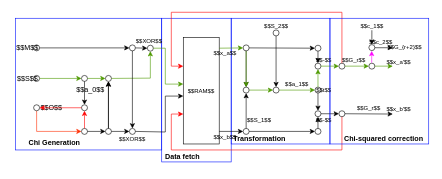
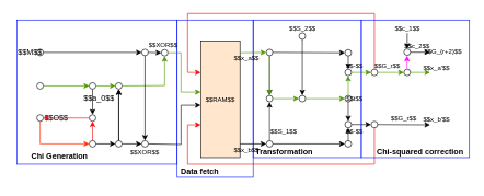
  <mxCell id="0" />
  <mxCell id="1" parent="0" />
  <mxCell id="2" value="" style="rounded=0;whiteSpace=wrap;html=1;fontSize=10;fillColor=none;strokeColor=#0011FF;" parent="1" vertex="1"><mxGeometry x="25" y="30" width="244" height="220" as="geometry" /></mxCell>
  <mxCell id="3" value="" style="rounded=0;whiteSpace=wrap;html=1;fontSize=10;fillColor=none;strokeColor=#0011FF;" parent="1" vertex="1"><mxGeometry x="385" y="30" width="165" height="210" as="geometry" /></mxCell>
  <mxCell id="4" value="" style="rounded=0;whiteSpace=wrap;html=1;fontSize=10;fillColor=none;strokeColor=#0011FF;" parent="1" vertex="1"><mxGeometry x="269" y="30" width="116" height="240" as="geometry" /></mxCell>
  <mxCell id="5" value="" style="ellipse;whiteSpace=wrap;html=1;aspect=fixed;" parent="1" vertex="1"><mxGeometry x="55" y="74.5" width="10" height="10" as="geometry" /></mxCell>
  <mxCell id="6" value="" style="ellipse;whiteSpace=wrap;html=1;aspect=fixed;" parent="1" vertex="1"><mxGeometry x="215" y="74.5" width="10" height="10" as="geometry" /></mxCell>
  <mxCell id="7" value="" style="endArrow=classic;html=1;rounded=0;exitX=1;exitY=0.5;exitDx=0;exitDy=0;entryX=0;entryY=0.5;entryDx=0;entryDy=0;" parent="1" source="5" target="6" edge="1"><mxGeometry width="50" height="50" relative="1" as="geometry"><mxPoint x="155" y="104.5" as="sourcePoint" /><mxPoint x="205" y="54.5" as="targetPoint" /></mxGeometry></mxCell>
  <mxCell id="8" value="" style="ellipse;whiteSpace=wrap;html=1;aspect=fixed;" parent="1" vertex="1"><mxGeometry x="135" y="125.5" width="10" height="10" as="geometry" /></mxCell>
  <mxCell id="9" value="" style="ellipse;whiteSpace=wrap;html=1;aspect=fixed;" parent="1" vertex="1"><mxGeometry x="55" y="125.5" width="10" height="10" as="geometry" /></mxCell>
  <mxCell id="10" value="" style="endArrow=classic;html=1;rounded=0;exitX=1;exitY=0.5;exitDx=0;exitDy=0;entryX=0;entryY=0.5;entryDx=0;entryDy=0;strokeColor=#4D9900;" parent="1" source="9" target="8" edge="1"><mxGeometry width="50" height="50" relative="1" as="geometry"><mxPoint x="165" y="140.5" as="sourcePoint" /><mxPoint x="215" y="90.5" as="targetPoint" /></mxGeometry></mxCell>
  <mxCell id="11" value="$$M$$" style="text;html=1;strokeColor=none;fillColor=none;align=center;verticalAlign=middle;whiteSpace=wrap;rounded=0;" parent="1" vertex="1"><mxGeometry x="35" y="72" width="20" height="15" as="geometry" /></mxCell>
- <mxCell id="12" value="$$S$$" style="text;html=1;strokeColor=none;fillColor=none;align=center;verticalAlign=middle;whiteSpace=wrap;rounded=0;" parent="1" vertex="1"><mxGeometry x="35" y="123" width="20" height="15" as="geometry" /></mxCell>
  <mxCell id="13" value="$$O$$" style="text;html=1;strokeColor=none;fillColor=none;align=center;verticalAlign=middle;whiteSpace=wrap;rounded=0;" parent="1" vertex="1"><mxGeometry x="75" y="172" width="20" height="15" as="geometry" /></mxCell>
  <mxCell id="14" value="" style="ellipse;whiteSpace=wrap;html=1;aspect=fixed;" parent="1" vertex="1"><mxGeometry x="135" y="214" width="10" height="10" as="geometry" /></mxCell>
  <mxCell id="15" value="" style="endArrow=classic;html=1;rounded=0;entryX=0;entryY=0.5;entryDx=0;entryDy=0;exitX=0.5;exitY=1;exitDx=0;exitDy=0;strokeColor=#FF3108;" parent="1" source="18" target="14" edge="1"><mxGeometry width="50" height="50" relative="1" as="geometry"><mxPoint x="65" y="181.5" as="sourcePoint" /><mxPoint x="155" y="111.5" as="targetPoint" /><Array as="points"><mxPoint x="60" y="219" /></Array></mxGeometry></mxCell>
  <mxCell id="16" value="" style="ellipse;whiteSpace=wrap;html=1;aspect=fixed;" parent="1" vertex="1"><mxGeometry x="175" y="125.5" width="10" height="10" as="geometry" /></mxCell>
  <mxCell id="17" value="" style="endArrow=classic;html=1;rounded=0;exitX=1;exitY=0.5;exitDx=0;exitDy=0;entryX=0;entryY=0.5;entryDx=0;entryDy=0;strokeColor=#4D9900;" parent="1" source="8" target="16" edge="1"><mxGeometry width="50" height="50" relative="1" as="geometry"><mxPoint x="105" y="150.5" as="sourcePoint" /><mxPoint x="155" y="100.5" as="targetPoint" /></mxGeometry></mxCell>
  <mxCell id="18" value="" style="ellipse;whiteSpace=wrap;html=1;aspect=fixed;" parent="1" vertex="1"><mxGeometry x="55" y="174.5" width="10" height="10" as="geometry" /></mxCell>
  <mxCell id="19" value="" style="endArrow=classic;html=1;rounded=0;exitX=0.5;exitY=1;exitDx=0;exitDy=0;entryX=0.5;entryY=0;entryDx=0;entryDy=0;" parent="1" source="8" target="20" edge="1"><mxGeometry width="50" height="50" relative="1" as="geometry"><mxPoint x="145" y="180" as="sourcePoint" /><mxPoint x="140" y="140" as="targetPoint" /></mxGeometry></mxCell>
  <mxCell id="20" value="" style="ellipse;whiteSpace=wrap;html=1;aspect=fixed;" parent="1" vertex="1"><mxGeometry x="135" y="174.5" width="10" height="10" as="geometry" /></mxCell>
  <mxCell id="21" value="" style="endArrow=classic;html=1;rounded=0;exitX=0.5;exitY=0;exitDx=0;exitDy=0;entryX=0.5;entryY=1;entryDx=0;entryDy=0;strokeColor=#FF0303;" parent="1" source="14" target="20" edge="1"><mxGeometry width="50" height="50" relative="1" as="geometry"><mxPoint x="145" y="201.5" as="sourcePoint" /><mxPoint x="195" y="151.5" as="targetPoint" /></mxGeometry></mxCell>
  <mxCell id="22" value="$$a_0$$" style="text;html=1;strokeColor=none;fillColor=none;align=center;verticalAlign=middle;whiteSpace=wrap;rounded=0;" parent="1" vertex="1"><mxGeometry x="140" y="145" width="20" height="10" as="geometry" /></mxCell>
  <mxCell id="23" value="" style="endArrow=classic;html=1;rounded=0;exitX=0;exitY=0.5;exitDx=0;exitDy=0;entryX=1;entryY=0.5;entryDx=0;entryDy=0;strokeColor=#FF0000;" parent="1" source="20" target="18" edge="1"><mxGeometry width="50" height="50" relative="1" as="geometry"><mxPoint x="135" y="174.5" as="sourcePoint" /><mxPoint x="185" y="124.5" as="targetPoint" /></mxGeometry></mxCell>
  <mxCell id="24" value="" style="ellipse;whiteSpace=wrap;html=1;aspect=fixed;" parent="1" vertex="1"><mxGeometry x="175" y="214" width="10" height="10" as="geometry" /></mxCell>
  <mxCell id="25" value="" style="endArrow=classic;html=1;rounded=0;strokeColor=#000000;exitX=1;exitY=0.5;exitDx=0;exitDy=0;entryX=0;entryY=0.5;entryDx=0;entryDy=0;" parent="1" source="14" target="24" edge="1"><mxGeometry width="50" height="50" relative="1" as="geometry"><mxPoint x="195" y="215" as="sourcePoint" /><mxPoint x="245" y="165" as="targetPoint" /></mxGeometry></mxCell>
  <mxCell id="26" value="" style="endArrow=classic;html=1;rounded=0;strokeColor=#000000;exitX=0.5;exitY=0;exitDx=0;exitDy=0;entryX=0.5;entryY=1;entryDx=0;entryDy=0;" parent="1" source="24" target="16" edge="1"><mxGeometry width="50" height="50" relative="1" as="geometry"><mxPoint x="195" y="180" as="sourcePoint" /><mxPoint x="245" y="130" as="targetPoint" /></mxGeometry></mxCell>
  <mxCell id="27" value="" style="ellipse;whiteSpace=wrap;html=1;aspect=fixed;" parent="1" vertex="1"><mxGeometry x="245" y="75" width="10" height="10" as="geometry" /></mxCell>
  <mxCell id="28" value="" style="endArrow=classic;html=1;rounded=0;strokeColor=#4D9900;exitX=1;exitY=0.5;exitDx=0;exitDy=0;entryX=0.5;entryY=1;entryDx=0;entryDy=0;" parent="1" source="16" target="27" edge="1"><mxGeometry width="50" height="50" relative="1" as="geometry"><mxPoint x="195" y="140" as="sourcePoint" /><mxPoint x="245" y="90" as="targetPoint" /><Array as="points"><mxPoint x="250" y="130" /></Array></mxGeometry></mxCell>
  <mxCell id="29" value="" style="endArrow=classic;html=1;rounded=0;strokeColor=#000000;exitX=1;exitY=0.5;exitDx=0;exitDy=0;entryX=0;entryY=0.5;entryDx=0;entryDy=0;" parent="1" source="6" target="27" edge="1"><mxGeometry width="50" height="50" relative="1" as="geometry"><mxPoint x="195" y="144.5" as="sourcePoint" /><mxPoint x="245" y="94.5" as="targetPoint" /></mxGeometry></mxCell>
  <mxCell id="30" value="&lt;font style=&quot;font-size: 10px&quot;&gt;$$XOR$$&lt;/font&gt;" style="text;html=1;strokeColor=none;fillColor=none;align=center;verticalAlign=middle;whiteSpace=wrap;rounded=0;" parent="1" vertex="1"><mxGeometry x="233" y="59" width="30" height="15" as="geometry" /></mxCell>
  <mxCell id="31" value="" style="ellipse;whiteSpace=wrap;html=1;aspect=fixed;" parent="1" vertex="1"><mxGeometry x="215" y="214" width="10" height="10" as="geometry" /></mxCell>
  <mxCell id="32" value="" style="endArrow=classic;html=1;rounded=0;fontSize=10;strokeColor=#000000;exitX=1;exitY=0.5;exitDx=0;exitDy=0;entryX=0;entryY=0.5;entryDx=0;entryDy=0;" parent="1" source="24" target="31" edge="1"><mxGeometry width="50" height="50" relative="1" as="geometry"><mxPoint x="195" y="175" as="sourcePoint" /><mxPoint x="245" y="125" as="targetPoint" /></mxGeometry></mxCell>
  <mxCell id="33" value="" style="endArrow=classic;html=1;rounded=0;fontSize=10;strokeColor=#000000;exitX=0.5;exitY=1;exitDx=0;exitDy=0;entryX=0.5;entryY=0;entryDx=0;entryDy=0;" parent="1" source="6" target="31" edge="1"><mxGeometry width="50" height="50" relative="1" as="geometry"><mxPoint x="195" y="140" as="sourcePoint" /><mxPoint x="245" y="90" as="targetPoint" /></mxGeometry></mxCell>
  <mxCell id="34" value="" style="edgeStyle=orthogonalEdgeStyle;rounded=0;orthogonalLoop=1;jettySize=auto;html=1;fontSize=10;strokeColor=#000000;exitX=0.5;exitY=0;exitDx=0;exitDy=0;" parent="1" source="24" target="16" edge="1"><mxGeometry relative="1" as="geometry" /></mxCell>
  <mxCell id="35" value="&lt;font style=&quot;font-size: 10px&quot;&gt;$$XOR$$&lt;/font&gt;" style="text;html=1;strokeColor=none;fillColor=none;align=center;verticalAlign=middle;whiteSpace=wrap;rounded=0;" parent="1" vertex="1"><mxGeometry x="205" y="224" width="30" height="15" as="geometry" /></mxCell>
- <mxCell id="36" value="$$RAM$$" style="rounded=0;whiteSpace=wrap;html=1;fontSize=10;fillColor=#FFFFFF;" parent="1" vertex="1"><mxGeometry x="305" y="62" width="60" height="178" as="geometry" /></mxCell>
+ <mxCell id="36" value="$$RAM$$" style="rounded=0;whiteSpace=wrap;html=1;fontSize=10;fillColor=#ffe6cc;" parent="1" vertex="1"><mxGeometry x="305" y="62" width="60" height="178" as="geometry" /></mxCell>
  <mxCell id="37" value="" style="ellipse;whiteSpace=wrap;html=1;aspect=fixed;" parent="1" vertex="1"><mxGeometry x="405" y="145" width="10" height="10" as="geometry" /></mxCell>
  <mxCell id="38" value="" style="endArrow=classic;html=1;rounded=0;fontSize=10;strokeColor=#4D9900;exitX=1;exitY=0.5;exitDx=0;exitDy=0;entryX=0;entryY=0.5;entryDx=0;entryDy=0;" parent="1" source="37" target="39" edge="1"><mxGeometry width="50" height="50" relative="1" as="geometry"><mxPoint x="455" y="190" as="sourcePoint" /><mxPoint x="455" y="150" as="targetPoint" /></mxGeometry></mxCell>
  <mxCell id="39" value="" style="ellipse;whiteSpace=wrap;html=1;aspect=fixed;" parent="1" vertex="1"><mxGeometry x="455" y="145" width="10" height="10" as="geometry" /></mxCell>
  <mxCell id="40" value="$$S_1$$" style="text;html=1;strokeColor=none;fillColor=none;align=center;verticalAlign=middle;whiteSpace=wrap;rounded=0;fontSize=10;" parent="1" vertex="1"><mxGeometry x="422" y="190" width="20" height="20" as="geometry" /></mxCell>
  <mxCell id="41" value="" style="endArrow=classic;html=1;rounded=0;fontSize=10;strokeColor=#000000;entryX=0.5;entryY=0;entryDx=0;entryDy=0;exitX=0.5;exitY=1;exitDx=0;exitDy=0;" parent="1" source="42" target="39" edge="1"><mxGeometry width="50" height="50" relative="1" as="geometry"><mxPoint x="460" y="100" as="sourcePoint" /><mxPoint x="465" y="140" as="targetPoint" /></mxGeometry></mxCell>
  <mxCell id="42" value="" style="ellipse;whiteSpace=wrap;html=1;aspect=fixed;" parent="1" vertex="1"><mxGeometry x="455" y="49.5" width="10" height="10" as="geometry" /></mxCell>
  <mxCell id="43" value="$$S_2$$" style="text;html=1;strokeColor=none;fillColor=none;align=center;verticalAlign=middle;whiteSpace=wrap;rounded=0;fontSize=10;" parent="1" vertex="1"><mxGeometry x="452.5" y="35.5" width="15" height="13" as="geometry" /></mxCell>
  <mxCell id="44" value="" style="endArrow=classic;html=1;rounded=0;fontSize=10;strokeColor=#4D9900;exitX=1;exitY=0.5;exitDx=0;exitDy=0;entryX=0;entryY=0.5;entryDx=0;entryDy=0;" parent="1" source="39" target="53" edge="1"><mxGeometry width="50" height="50" relative="1" as="geometry"><mxPoint x="525" y="170" as="sourcePoint" /><mxPoint x="525" y="150" as="targetPoint" /></mxGeometry></mxCell>
- <mxCell id="45" value="$$a_1$$" style="text;html=1;strokeColor=none;fillColor=none;align=center;verticalAlign=middle;whiteSpace=wrap;rounded=0;fontSize=10;" parent="1" vertex="1"><mxGeometry x="485" y="130" width="20" height="20" as="geometry" /></mxCell>
  <mxCell id="46" value="" style="ellipse;whiteSpace=wrap;html=1;aspect=fixed;" parent="1" vertex="1"><mxGeometry x="405" y="214" width="10" height="10" as="geometry" /></mxCell>
  <mxCell id="47" value="" style="ellipse;whiteSpace=wrap;html=1;aspect=fixed;" parent="1" vertex="1"><mxGeometry x="405" y="74.5" width="10" height="10" as="geometry" /></mxCell>
  <mxCell id="48" value="" style="endArrow=classic;html=1;rounded=0;fontSize=10;strokeColor=#4D9900;exitX=0;exitY=0;exitDx=0;exitDy=0;entryX=0;entryY=0.5;entryDx=0;entryDy=0;" parent="1" source="69" target="47" edge="1"><mxGeometry width="50" height="50" relative="1" as="geometry"><mxPoint x="435" y="170" as="sourcePoint" /><mxPoint x="485" y="120" as="targetPoint" /></mxGeometry></mxCell>
  <mxCell id="49" value="" style="endArrow=classic;html=1;rounded=0;fontSize=10;strokeColor=#000000;exitX=1;exitY=0.5;exitDx=0;exitDy=0;entryX=0;entryY=0.5;entryDx=0;entryDy=0;" parent="1" target="46" edge="1"><mxGeometry width="50" height="50" relative="1" as="geometry"><mxPoint x="365" y="219" as="sourcePoint" /><mxPoint x="395" y="220" as="targetPoint" /></mxGeometry></mxCell>
  <mxCell id="50" value="" style="endArrow=classic;html=1;rounded=0;fontSize=10;strokeColor=#000000;exitX=0.5;exitY=0;exitDx=0;exitDy=0;entryX=0.5;entryY=1;entryDx=0;entryDy=0;" parent="1" source="46" target="37" edge="1"><mxGeometry width="50" height="50" relative="1" as="geometry"><mxPoint x="385" y="230" as="sourcePoint" /><mxPoint x="435" y="180" as="targetPoint" /></mxGeometry></mxCell>
  <mxCell id="51" value="" style="endArrow=classic;html=1;rounded=0;fontSize=10;strokeColor=#000000;exitX=0.5;exitY=1;exitDx=0;exitDy=0;entryX=0.5;entryY=0;entryDx=0;entryDy=0;" parent="1" source="47" target="37" edge="1"><mxGeometry width="50" height="50" relative="1" as="geometry"><mxPoint x="445" y="190" as="sourcePoint" /><mxPoint x="495" y="140" as="targetPoint" /></mxGeometry></mxCell>
  <mxCell id="52" value="" style="endArrow=classic;html=1;rounded=0;fontSize=10;strokeColor=#000000;exitX=1;exitY=0.5;exitDx=0;exitDy=0;entryX=0;entryY=0.5;entryDx=0;entryDy=0;" parent="1" source="47" target="56" edge="1"><mxGeometry width="50" height="50" relative="1" as="geometry"><mxPoint x="515" y="170" as="sourcePoint" /><mxPoint x="525" y="80" as="targetPoint" /></mxGeometry></mxCell>
  <mxCell id="53" value="" style="ellipse;whiteSpace=wrap;html=1;aspect=fixed;" parent="1" vertex="1"><mxGeometry x="525" y="145" width="10" height="10" as="geometry" /></mxCell>
  <mxCell id="54" value="" style="endArrow=classic;html=1;rounded=0;fontSize=10;strokeColor=#000000;exitX=1;exitY=0.5;exitDx=0;exitDy=0;entryX=0;entryY=0.5;entryDx=0;entryDy=0;" parent="1" source="46" target="55" edge="1"><mxGeometry width="50" height="50" relative="1" as="geometry"><mxPoint x="485" y="160" as="sourcePoint" /><mxPoint x="525" y="220" as="targetPoint" /></mxGeometry></mxCell>
  <mxCell id="55" value="" style="ellipse;whiteSpace=wrap;html=1;aspect=fixed;" parent="1" vertex="1"><mxGeometry x="525" y="214" width="10" height="10" as="geometry" /></mxCell>
  <mxCell id="56" value="" style="ellipse;whiteSpace=wrap;html=1;aspect=fixed;" parent="1" vertex="1"><mxGeometry x="525" y="75" width="10" height="10" as="geometry" /></mxCell>
  <mxCell id="57" value="" style="endArrow=classic;html=1;rounded=0;fontSize=10;strokeColor=#000000;exitX=0.5;exitY=0;exitDx=0;exitDy=0;entryX=0.5;entryY=1;entryDx=0;entryDy=0;" parent="1" source="55" target="58" edge="1"><mxGeometry width="50" height="50" relative="1" as="geometry"><mxPoint x="495" y="160" as="sourcePoint" /><mxPoint x="530" y="190" as="targetPoint" /></mxGeometry></mxCell>
  <mxCell id="58" value="" style="ellipse;whiteSpace=wrap;html=1;aspect=fixed;" parent="1" vertex="1"><mxGeometry x="525" y="184.5" width="10" height="10" as="geometry" /></mxCell>
  <mxCell id="59" value="" style="ellipse;whiteSpace=wrap;html=1;aspect=fixed;" parent="1" vertex="1"><mxGeometry x="525" y="105" width="10" height="10" as="geometry" /></mxCell>
  <mxCell id="60" value="" style="endArrow=classic;html=1;rounded=0;fontSize=10;strokeColor=#000000;exitX=0.5;exitY=1;exitDx=0;exitDy=0;entryX=0.5;entryY=0;entryDx=0;entryDy=0;" parent="1" source="56" target="59" edge="1"><mxGeometry width="50" height="50" relative="1" as="geometry"><mxPoint x="505" y="140" as="sourcePoint" /><mxPoint x="555" y="90" as="targetPoint" /></mxGeometry></mxCell>
  <mxCell id="61" value="" style="endArrow=classic;html=1;rounded=0;fontSize=10;strokeColor=#4D9900;exitX=0.5;exitY=0;exitDx=0;exitDy=0;entryX=0.5;entryY=1;entryDx=0;entryDy=0;" parent="1" source="53" target="59" edge="1"><mxGeometry width="50" height="50" relative="1" as="geometry"><mxPoint x="535" y="160" as="sourcePoint" /><mxPoint x="585" y="110" as="targetPoint" /></mxGeometry></mxCell>
  <mxCell id="62" value="" style="endArrow=classic;html=1;rounded=0;fontSize=10;strokeColor=#000000;exitX=0.5;exitY=1;exitDx=0;exitDy=0;entryX=0.5;entryY=0;entryDx=0;entryDy=0;" parent="1" source="53" target="58" edge="1"><mxGeometry width="50" height="50" relative="1" as="geometry"><mxPoint x="535" y="170" as="sourcePoint" /><mxPoint x="585" y="120" as="targetPoint" /></mxGeometry></mxCell>
  <mxCell id="63" value="$$t$$" style="text;html=1;strokeColor=none;fillColor=none;align=center;verticalAlign=middle;whiteSpace=wrap;rounded=0;fontSize=10;" parent="1" vertex="1"><mxGeometry x="535" y="145" width="10" height="10" as="geometry" /></mxCell>
  <mxCell id="64" value="$$-$$" style="text;html=1;strokeColor=none;fillColor=none;align=center;verticalAlign=middle;whiteSpace=wrap;rounded=0;fontSize=10;" parent="1" vertex="1"><mxGeometry x="530" y="194.5" width="20" height="11.5" as="geometry" /></mxCell>
  <mxCell id="65" value="$$-$$" style="text;html=1;strokeColor=none;fillColor=none;align=center;verticalAlign=middle;whiteSpace=wrap;rounded=0;fontSize=10;" parent="1" vertex="1"><mxGeometry x="530" y="95" width="20" height="10" as="geometry" /></mxCell>
  <mxCell id="66" value="" style="endArrow=classic;html=1;rounded=0;fontSize=10;strokeColor=#4D9900;exitX=1;exitY=0.5;exitDx=0;exitDy=0;entryX=0;entryY=0.5;entryDx=0;entryDy=0;" parent="1" source="59" target="71" edge="1"><mxGeometry width="50" height="50" relative="1" as="geometry"><mxPoint x="565" y="130" as="sourcePoint" /><mxPoint x="565" y="110" as="targetPoint" /></mxGeometry></mxCell>
  <mxCell id="67" value="" style="endArrow=classic;html=1;rounded=0;fontSize=10;strokeColor=#000000;exitX=1;exitY=0.5;exitDx=0;exitDy=0;entryX=0;entryY=0.5;entryDx=0;entryDy=0;" parent="1" source="58" target="72" edge="1"><mxGeometry width="50" height="50" relative="1" as="geometry"><mxPoint x="545" y="190" as="sourcePoint" /><mxPoint x="555" y="190" as="targetPoint" /></mxGeometry></mxCell>
  <mxCell id="68" value="" style="edgeStyle=orthogonalEdgeStyle;rounded=0;orthogonalLoop=1;jettySize=auto;html=1;fontSize=10;strokeColor=#4D9900;exitX=0.5;exitY=1;exitDx=0;exitDy=0;" parent="1" source="47" target="37" edge="1"><mxGeometry relative="1" as="geometry" /></mxCell>
  <mxCell id="69" value="$$x_a$$" style="text;html=1;strokeColor=none;fillColor=none;align=center;verticalAlign=middle;whiteSpace=wrap;rounded=0;fontSize=10;" parent="1" vertex="1"><mxGeometry x="365" y="80" width="20" height="15" as="geometry" /></mxCell>
  <mxCell id="70" value="$$x_b$$" style="text;html=1;strokeColor=none;fillColor=none;align=center;verticalAlign=middle;whiteSpace=wrap;rounded=0;fontSize=10;" parent="1" vertex="1"><mxGeometry x="365" y="220" width="20" height="16.5" as="geometry" /></mxCell>
  <mxCell id="71" value="" style="ellipse;whiteSpace=wrap;html=1;aspect=fixed;" parent="1" vertex="1"><mxGeometry x="565" y="105" width="10" height="10" as="geometry" /></mxCell>
  <mxCell id="72" value="" style="ellipse;whiteSpace=wrap;html=1;aspect=fixed;" parent="1" vertex="1"><mxGeometry x="565" y="184.5" width="10" height="10" as="geometry" /></mxCell>
  <mxCell id="73" value="" style="endArrow=classic;html=1;rounded=0;fontSize=10;strokeColor=#FF0000;exitX=0.5;exitY=0;exitDx=0;exitDy=0;entryX=0;entryY=0.27;entryDx=0;entryDy=0;entryPerimeter=0;" parent="1" source="71" target="36" edge="1"><mxGeometry width="50" height="50" relative="1" as="geometry"><mxPoint x="615" y="110" as="sourcePoint" /><mxPoint x="575" y="120" as="targetPoint" /><Array as="points"><mxPoint x="570" y="20" /><mxPoint x="285" y="20" /><mxPoint x="285" y="110" /></Array></mxGeometry></mxCell>
  <mxCell id="74" value="" style="endArrow=classic;html=1;rounded=0;fontSize=10;strokeColor=#FF0000;exitX=0.5;exitY=1;exitDx=0;exitDy=0;entryX=0;entryY=0.719;entryDx=0;entryDy=0;entryPerimeter=0;" parent="1" source="72" target="36" edge="1"><mxGeometry width="50" height="50" relative="1" as="geometry"><mxPoint x="515" y="230" as="sourcePoint" /><mxPoint x="305" y="230" as="targetPoint" /><Array as="points"><mxPoint x="570" y="250" /><mxPoint x="285" y="250" /><mxPoint x="285" y="190" /></Array></mxGeometry></mxCell>
  <mxCell id="75" value="$$x_b'$$" style="text;html=1;strokeColor=none;fillColor=none;align=center;verticalAlign=middle;whiteSpace=wrap;rounded=0;fontSize=10;" parent="1" vertex="1"><mxGeometry x="655" y="174.5" width="20" height="15" as="geometry" /></mxCell>
  <mxCell id="76" value="" style="endArrow=classic;html=1;rounded=0;fontSize=10;strokeColor=#4D9900;exitX=0;exitY=1;exitDx=0;exitDy=0;" parent="1" edge="1"><mxGeometry width="50" height="50" relative="1" as="geometry"><mxPoint x="575" y="110" as="sourcePoint" /><mxPoint x="615" y="110" as="targetPoint" /></mxGeometry></mxCell>
  <mxCell id="77" value="" style="endArrow=classic;html=1;rounded=0;fontSize=10;strokeColor=#4D9900;exitX=1;exitY=0.5;exitDx=0;exitDy=0;entryX=0;entryY=0.438;entryDx=0;entryDy=0;entryPerimeter=0;" parent="1" source="27" target="36" edge="1"><mxGeometry width="50" height="50" relative="1" as="geometry"><mxPoint x="265" y="90" as="sourcePoint" /><mxPoint x="465" y="140" as="targetPoint" /><Array as="points"><mxPoint x="275" y="80" /><mxPoint x="275" y="140" /></Array></mxGeometry></mxCell>
  <mxCell id="78" value="" style="endArrow=classic;html=1;rounded=0;fontSize=10;strokeColor=#000000;exitX=1;exitY=0.5;exitDx=0;exitDy=0;" parent="1" source="31" edge="1"><mxGeometry width="50" height="50" relative="1" as="geometry"><mxPoint x="235" y="210" as="sourcePoint" /><mxPoint x="305" y="160" as="targetPoint" /><Array as="points"><mxPoint x="275" y="220" /><mxPoint x="275" y="160" /></Array></mxGeometry></mxCell>
  <mxCell id="79" value="&lt;b&gt;&lt;font style=&quot;font-size: 12px&quot;&gt;Chi Generation&lt;/font&gt;&lt;/b&gt;" style="text;html=1;strokeColor=none;fillColor=none;align=center;verticalAlign=middle;whiteSpace=wrap;rounded=0;fontSize=10;" parent="1" vertex="1"><mxGeometry x="20" y="224" width="140" height="30" as="geometry" /></mxCell>
  <mxCell id="80" value="&lt;b&gt;&lt;font style=&quot;font-size: 12px&quot;&gt;Transformation&lt;/font&gt;&lt;/b&gt;" style="text;html=1;strokeColor=none;fillColor=none;align=center;verticalAlign=middle;whiteSpace=wrap;rounded=0;fontSize=10;" parent="1" vertex="1"><mxGeometry x="375.5" y="216.5" width="113" height="30" as="geometry" /></mxCell>
  <mxCell id="81" value="&lt;b&gt;&lt;font style=&quot;font-size: 12px&quot;&gt;Data fetch&lt;/font&gt;&lt;/b&gt;" style="text;html=1;strokeColor=none;fillColor=none;align=center;verticalAlign=middle;whiteSpace=wrap;rounded=0;fontSize=10;" parent="1" vertex="1"><mxGeometry x="265" y="246.5" width="78" height="30" as="geometry" /></mxCell>
  <mxCell id="82" value="$$G_r$$" style="text;html=1;strokeColor=none;fillColor=none;align=center;verticalAlign=middle;whiteSpace=wrap;rounded=0;fontSize=10;" vertex="1" parent="1"><mxGeometry x="605" y="169.5" width="20" height="20" as="geometry" /></mxCell>
  <mxCell id="83" value="$$G_r$$" style="text;html=1;strokeColor=none;fillColor=none;align=center;verticalAlign=middle;whiteSpace=wrap;rounded=0;fontSize=10;" vertex="1" parent="1"><mxGeometry x="580" y="90" width="20" height="20" as="geometry" /></mxCell>
  <mxCell id="84" value="$$x_a'$$" style="text;html=1;strokeColor=none;fillColor=none;align=center;verticalAlign=middle;whiteSpace=wrap;rounded=0;fontSize=10;" vertex="1" parent="1"><mxGeometry x="655" y="95" width="20" height="15" as="geometry" /></mxCell>
  <mxCell id="85" value="" style="ellipse;whiteSpace=wrap;html=1;aspect=fixed;" vertex="1" parent="1"><mxGeometry x="615" y="105" width="10" height="10" as="geometry" /></mxCell>
  <mxCell id="86" value="" style="endArrow=classic;html=1;rounded=0;fontSize=10;strokeColor=#4D9900;exitX=0;exitY=1;exitDx=0;exitDy=0;" edge="1" parent="1"><mxGeometry width="50" height="50" relative="1" as="geometry"><mxPoint x="625" y="110" as="sourcePoint" /><mxPoint x="655" y="110" as="targetPoint" /></mxGeometry></mxCell>
  <mxCell id="87" value="" style="endArrow=classic;html=1;rounded=0;fontSize=10;strokeColor=#000000;exitX=1;exitY=0.5;exitDx=0;exitDy=0;" edge="1" parent="1" source="72"><mxGeometry width="50" height="50" relative="1" as="geometry"><mxPoint x="625" y="190" as="sourcePoint" /><mxPoint x="655" y="190" as="targetPoint" /></mxGeometry></mxCell>
  <mxCell id="88" value="" style="endArrow=classic;html=1;rounded=0;fontSize=10;strokeColor=#FF00FF;exitX=0;exitY=1;exitDx=0;exitDy=0;" edge="1" parent="1"><mxGeometry width="50" height="50" relative="1" as="geometry"><mxPoint x="619.71" y="104.21" as="sourcePoint" /><mxPoint x="619.71" y="84.5" as="targetPoint" /></mxGeometry></mxCell>
  <mxCell id="89" value="" style="ellipse;whiteSpace=wrap;html=1;aspect=fixed;" vertex="1" parent="1"><mxGeometry x="615" y="74" width="10" height="10" as="geometry" /></mxCell>
  <mxCell id="90" value="" style="endArrow=classic;html=1;rounded=0;fontSize=10;strokeColor=#000000;exitX=0;exitY=1;exitDx=0;exitDy=0;" edge="1" parent="1"><mxGeometry width="50" height="50" relative="1" as="geometry"><mxPoint x="625" y="79.21" as="sourcePoint" /><mxPoint x="655" y="79.21" as="targetPoint" /></mxGeometry></mxCell>
  <mxCell id="91" value="" style="endArrow=classic;html=1;rounded=0;fontSize=10;strokeColor=#000000;entryX=0.5;entryY=0;entryDx=0;entryDy=0;" edge="1" parent="1" target="89"><mxGeometry width="50" height="50" relative="1" as="geometry"><mxPoint x="620" y="50" as="sourcePoint" /><mxPoint x="665" y="88.71" as="targetPoint" /></mxGeometry></mxCell>
  <mxCell id="92" value="$$c_1$$" style="text;html=1;strokeColor=none;fillColor=none;align=center;verticalAlign=middle;whiteSpace=wrap;rounded=0;fontSize=10;" vertex="1" parent="1"><mxGeometry x="612.5" y="36.5" width="15" height="13" as="geometry" /></mxCell>
  <mxCell id="93" value="$$c_2$$" style="text;html=1;strokeColor=none;fillColor=none;align=center;verticalAlign=middle;whiteSpace=wrap;rounded=0;fontSize=10;" vertex="1" parent="1"><mxGeometry x="627.5" y="62" width="15" height="13" as="geometry" /></mxCell>
  <mxCell id="94" value="$$G_{r+2}$$" style="text;html=1;strokeColor=none;fillColor=none;align=center;verticalAlign=middle;whiteSpace=wrap;rounded=0;fontSize=10;" vertex="1" parent="1"><mxGeometry x="665" y="70" width="20" height="15" as="geometry" /></mxCell>
  <mxCell id="95" value="" style="rounded=0;whiteSpace=wrap;html=1;fontSize=10;fillColor=none;strokeColor=#0011FF;" vertex="1" parent="1"><mxGeometry x="550" y="30" width="165" height="210" as="geometry" /></mxCell>
  <mxCell id="96" value="&lt;b&gt;&lt;font style=&quot;font-size: 12px&quot;&gt;Chi-squared correction&lt;/font&gt;&lt;/b&gt;" style="text;html=1;strokeColor=none;fillColor=none;align=center;verticalAlign=middle;whiteSpace=wrap;rounded=0;fontSize=10;" vertex="1" parent="1"><mxGeometry x="565" y="216.5" width="150" height="30" as="geometry" /></mxCell>
